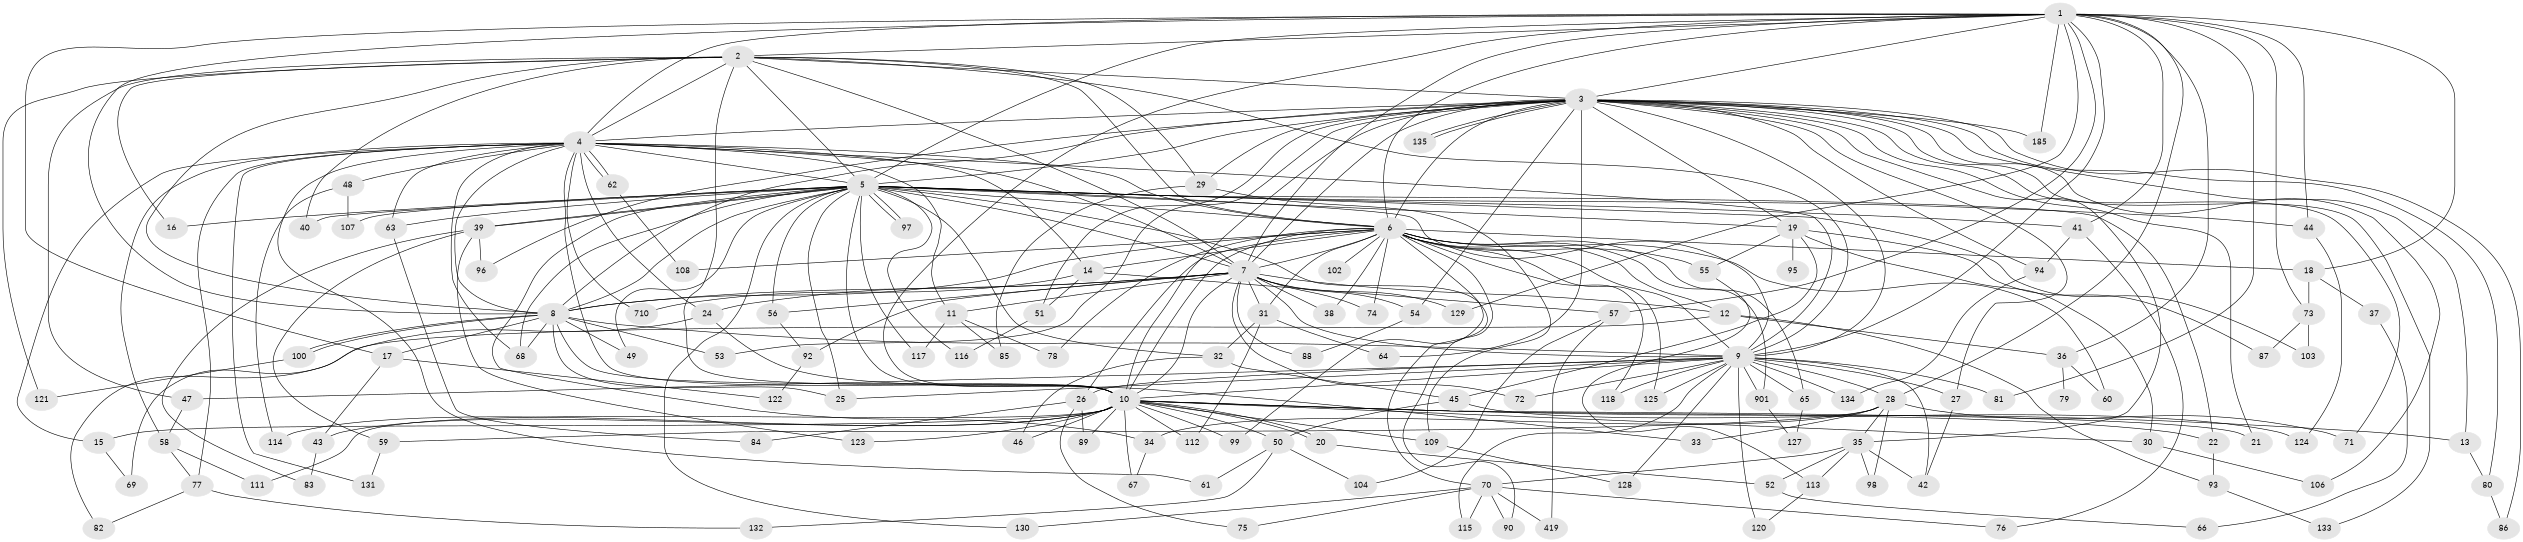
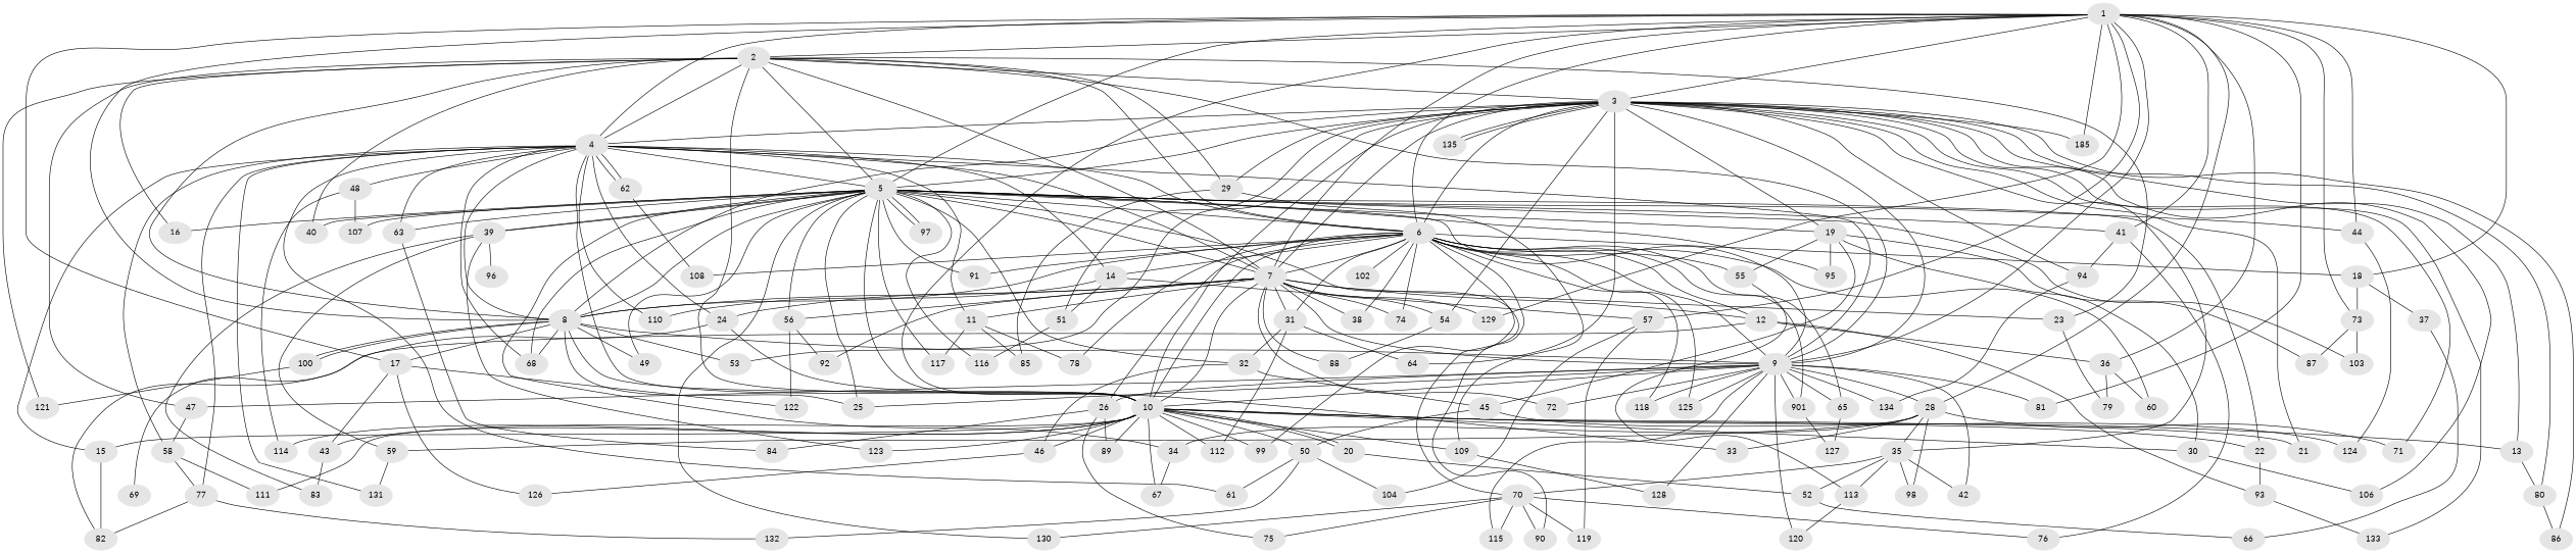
  graph {
    fontname=Lato
    node [color=gray90 fontname=Lato style=filled]
    edge [fontname=Lato]
    1
    2
    3
    4
    5
    6
    7
    8
    9
    10
    17
    18
    28
    36
    41
    44
    57
    73
    81
    n20 [label=185]
    129
    16
+   23
    29
    40
    47
    121
    13
    19
    21
-   27
    35
    51
    53
    54
    64
    71
    80
    86
    94
    96
    106
    133
    135
    11
    14
    15
    24
    48
    58
    61
    62
    63
    68
    77
-   110 [label=710]
+   110
    131
    22
    25
    32
    34
    39
    49
    56
    70
+   91
    95
    97
    103
    107
    116
    117
    130
    12
    26
    31
    38
    55
    60
    65
    74
    78
    90
    99
    n85 [label=901]
    102
    108
    118
    125
    72
    88
    92
    100
    42
    115
    120
    128
    134
    20
    30
    43
    46
    50
    67
    89
    109
    111
    112
    114
    123
    122
+   126
    37
    33
    59
    98
    79
    76
    124
    104
-   119 [label=419]
+   119
    87
    85
    45
    52
    113
    69
    84
    82
    132
    93
    83
    75
    127
    66
    1 -- 2
    1 -- 3
    1 -- 4
    1 -- 5
    1 -- 6
    1 -- 7
    1 -- 8
    1 -- 9
    1 -- 10
    1 -- 17
    1 -- 18
    1 -- 28
    1 -- 36
    1 -- 41
    1 -- 44
    1 -- 57
    1 -- 73
    1 -- 81
    1 -- n20
    1 -- 129
    2 -- 3
    2 -- 4
    2 -- 5
    2 -- 6
    2 -- 7
    2 -- 8
    2 -- 9
    2 -- 10
    2 -- 16
+   2 -- 23
    2 -- 29
    2 -- 40
    2 -- 47
    2 -- 121
    3 -- 4
    3 -- 5
    3 -- 6
    3 -- 7
    3 -- 8
    3 -- 9
    3 -- 10
    3 -- n20
    3 -- 29
    3 -- 13
    3 -- 19
    3 -- 21
-   3 -- 27
    3 -- 35
    3 -- 51
    3 -- 53
    3 -- 54
    3 -- 64
    3 -- 71
    3 -- 80
    3 -- 86
    3 -- 94
-   3 -- 96
    3 -- 106
    3 -- 133
    3 -- 135
    3 -- 135
    4 -- 5
    4 -- 6
    4 -- 7
    4 -- 8
    4 -- 9
    4 -- 10
    4 -- 11
    4 -- 14
    4 -- 15
    4 -- 24
    4 -- 48
    4 -- 58
    4 -- 61
    4 -- 62
    4 -- 62
    4 -- 63
    4 -- 68
    4 -- 77
    4 -- 110
    4 -- 131
    5 -- 6
    5 -- 7
    5 -- 8
    5 -- 9
    5 -- 10
    5 -- 41
    5 -- 44
    5 -- 16
    5 -- 40
    5 -- 19
    5 -- 63
    5 -- 68
    5 -- 22
    5 -- 25
    5 -- 32
    5 -- 34
    5 -- 39
    5 -- 39
    5 -- 49
    5 -- 56
    5 -- 70
+   5 -- 91
+   5 -- 95
    5 -- 97
    5 -- 97
    5 -- 103
    5 -- 107
    5 -- 116
    5 -- 117
    5 -- 130
    6 -- 7
    6 -- 8
    6 -- 9
    6 -- 10
    6 -- 18
    6 -- 14
+   6 -- 91
    6 -- 12
    6 -- 26
    6 -- 31
    6 -- 38
    6 -- 55
    6 -- 60
    6 -- 65
    6 -- 74
    6 -- 78
    6 -- 90
    6 -- 99
    6 -- n85
    6 -- 102
    6 -- 108
    6 -- 118
    6 -- 125
    7 -- 8
    7 -- 9
    7 -- 10
    7 -- 129
+   7 -- 23
    7 -- 54
    7 -- 11
    7 -- 24
    7 -- 56
    7 -- 12
    7 -- 31
    7 -- 38
    7 -- 74
    7 -- 72
    7 -- 88
    7 -- 92
    8 -- 9
    8 -- 10
    8 -- 17
    8 -- 53
    8 -- 68
    8 -- 25
    8 -- 49
    8 -- 100
    8 -- 100
    9 -- 10
    9 -- 28
    9 -- 81
    9 -- 47
-   9 -- 27
    9 -- 25
    9 -- 26
    9 -- 65
    9 -- n85
    9 -- 118
    9 -- 125
    9 -- 72
    9 -- 42
    9 -- 115
    9 -- 120
    9 -- 128
    9 -- 134
    10 -- 13
    10 -- 21
    10 -- 15
    10 -- 22
    10 -- 99
    10 -- 20
    10 -- 20
    10 -- 30
    10 -- 43
    10 -- 46
    10 -- 50
    10 -- 67
    10 -- 89
    10 -- 109
    10 -- 111
    10 -- 112
    10 -- 114
    10 -- 123
    17 -- 43
    17 -- 122
+   17 -- 126
    18 -- 73
    18 -- 37
    28 -- 35
    28 -- 71
    28 -- 34
    28 -- 33
    28 -- 59
    28 -- 98
    36 -- 60
    36 -- 79
    41 -- 94
    41 -- 76
    44 -- 124
    57 -- 104
    57 -- 119
    73 -- 103
    73 -- 87
+   23 -- 79
    29 -- 109
    29 -- 85
    47 -- 58
    13 -- 80
    19 -- 95
    19 -- 55
    19 -- 30
    19 -- 87
    19 -- 45
-   27 -- 42
    35 -- 70
    35 -- 42
    35 -- 98
    35 -- 52
    35 -- 113
    51 -- 116
    54 -- 88
    80 -- 86
    94 -- 134
    11 -- 117
    11 -- 78
    11 -- 85
    14 -- 57
    14 -- 51
    14 -- 110
-   15 -- 69
+   15 -- 82
    24 -- 33
    24 -- 69
    48 -- 107
    48 -- 114
    58 -- 77
    58 -- 111
    62 -- 108
    63 -- 84
    77 -- 82
    77 -- 132
    22 -- 93
    32 -- 46
    32 -- 45
    34 -- 67
    39 -- 96
    39 -- 123
    39 -- 59
    39 -- 83
    56 -- 92
    70 -- 130
    70 -- 90
    70 -- 115
    70 -- 76
    70 -- 119
    70 -- 75
    12 -- 36
    12 -- 82
    12 -- 93
    26 -- 89
    26 -- 84
    26 -- 75
    31 -- 64
    31 -- 32
    31 -- 112
    55 -- 113
    65 -- 127
    n85 -- 127
-   92 -- 122
+   56 -- 122
    100 -- 121
    20 -- 52
    30 -- 106
    43 -- 83
+   46 -- 126
    50 -- 61
    50 -- 104
    50 -- 132
    109 -- 128
    37 -- 66
    59 -- 131
    45 -- 50
    45 -- 124
    52 -- 66
    113 -- 120
    93 -- 133
  }
